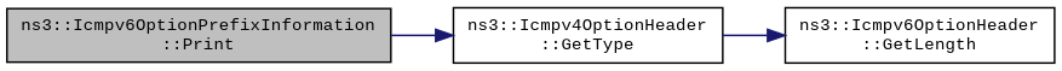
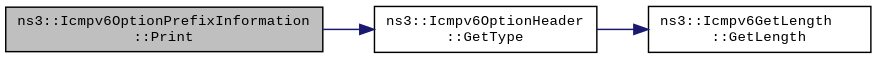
  digraph {
    fontname="Liberation Mono"
    rankdir=LR
    node [color=black fillcolor=white fontname="Liberation Mono" fontsize=10 shape=record style=filled]
    edge [color=midnightblue fontname="Liberation Mono" fontsize=10 labelfontname=Helvetica labelfontsize=10 style=solid]
    n1 [fillcolor=grey75 fontcolor=black height=0.2 label="ns3::Icmpv6OptionPrefixInformation\l::Print" width=0.4]
-   n2 [height=0.2 label="ns3::Icmpv4OptionHeader\l::GetType" width=0.4]
-   n3 [height=0.2 label="ns3::Icmpv6OptionHeader\l::GetLength" width=0.4]
+   n2 [height=0.2 label="ns3::Icmpv6OptionHeader\l::GetType" width=0.4]
+   n3 [height=0.2 label="ns3::Icmpv6GetLength\l::GetLength" width=0.4]
    n1 -> n2
    n2 -> n3
  }
